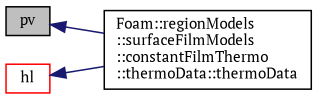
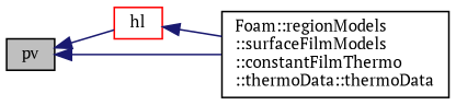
  digraph {
    rankdir=LR
    fontname="PT Serif"
    node [color=black fontname="PT Serif" fontsize=10 shape=record]
    edge [color=midnightblue dir=back fontname="PT Serif" fontsize=10 labelfontname=FreeSans labelfontsize=10 style=solid]
    n1 [fillcolor=grey75 fontcolor=black height=0.2 label=pv style=filled width=0.4]
    n2 [color=red height=0.2 label=hl width=0.4]
    n3 [height=0.2 label="Foam::regionModels\l::surfaceFilmModels\l::constantFilmThermo\l::thermoData::thermoData" width=0.4]
+   n1 -> n2
    n1 -> n3
    n2 -> n3
  }
